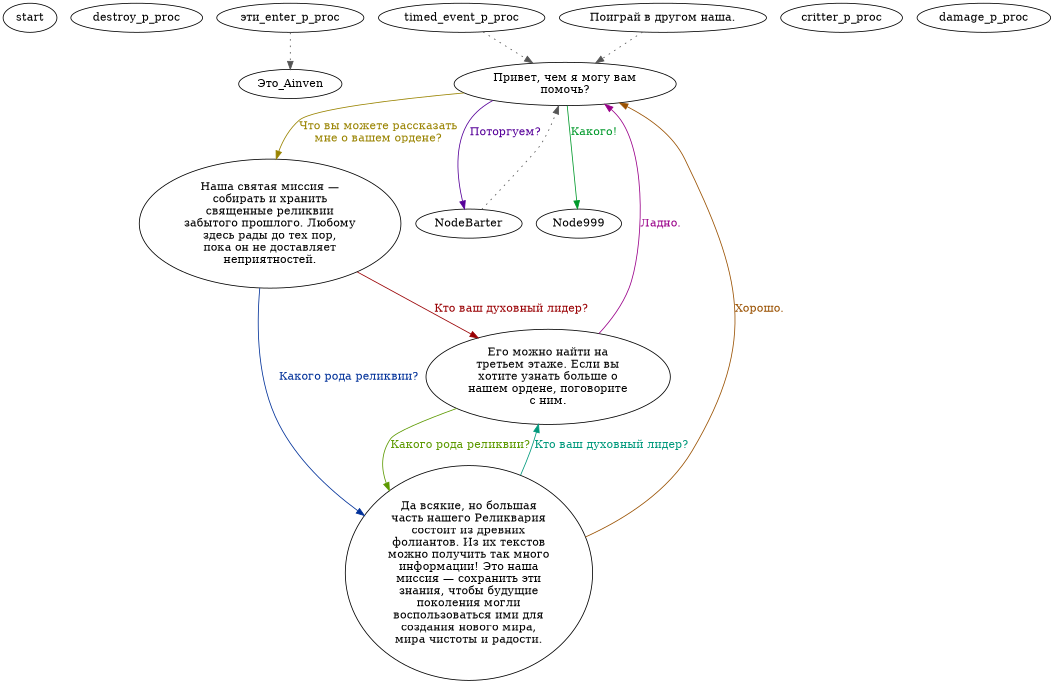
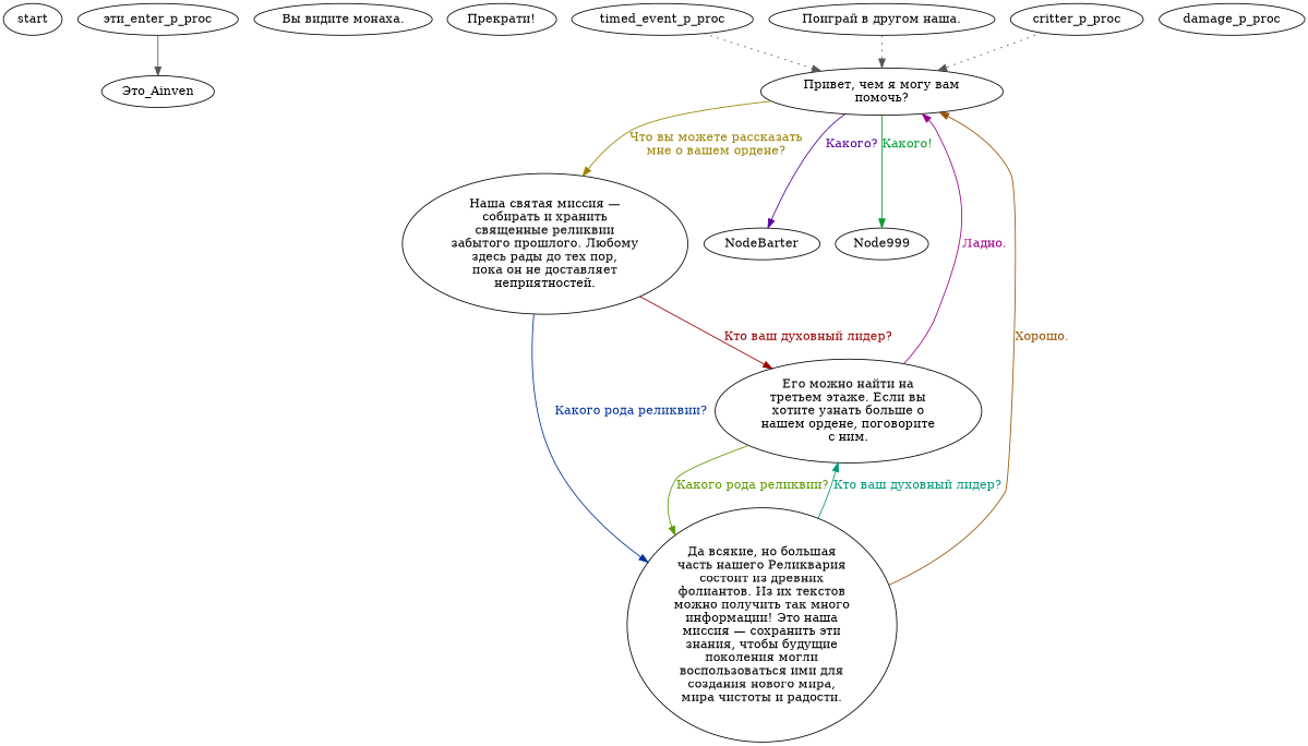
  digraph {
    node [color="#000000" fillcolor="#FFFFFF" style=filled]
    edge [color="#555555"]
    start
-   destroy_p_proc
    n3 [label="эти_enter_p_proc"]
    n4 [label="Это_Ainven"]
+   n5 [label="Вы видите монаха."]
+   n6 [label="Прекрати!"]
    n7 [label="Привет, чем я могу вам\nпомочь?"]
    timed_event_p_proc
    n9 [label="Наша святая миссия —\nсобирать и хранить\nсвященные реликвии\nзабытого прошлого. Любому\nздесь рады до тех пор,\nпока он не доставляет\nнеприятностей."]
    NodeBarter
    Node999
    n12 [label="Его можно найти на\nтретьем этаже. Если вы\nхотите узнать больше о\nнашем ордене, поговорите\nс ним."]
    n13 [label="Да всякие, но большая\nчасть нашего Реликвария\nсостоит из древних\nфолиантов. Из их текстов\nможно получить так много\nинформации! Это наша\nмиссия — сохранить эти\nзнания, чтобы будущие\nпоколения могли\nвоспользоваться ими для\nсоздания нового мира,\nмира чистоты и радости."]
    n14 [label="Поиграй в другом наша."]
    critter_p_proc
    damage_p_proc
-   n3 -> n4 [style=dotted]
+   n3 -> n4 [style=solid]
    n7 -> n9 [color="#998300" fontcolor="#998300" label="Что вы можете рассказать\nмне о вашем ордене?"]
-   n7 -> NodeBarter [color="#560099" fontcolor="#560099" label="Поторгуем?"]
+   n7 -> NodeBarter [color="#560099" fontcolor="#560099" label="Какого?"]
    n7 -> Node999 [color="#00992A" fontcolor="#00992A" label="Какого!"]
    timed_event_p_proc -> n7 [style=dotted]
    n9 -> n12 [color="#990003" fontcolor="#990003" label="Кто ваш духовный лидер?"]
    n9 -> n13 [color="#003099" fontcolor="#003099" label="Какого рода реликвии?"]
-   NodeBarter -> n7 [style=dotted]
+   critter_p_proc -> n7 [style=dotted]
    n12 -> n7 [color="#990089" fontcolor="#990089" label="Ладно."]
    n12 -> n13 [color="#5C9900" fontcolor="#5C9900" label="Какого рода реликвии?"]
    n13 -> n7 [color="#995000" fontcolor="#995000" label="Хорошо."]
    n13 -> n12 [color="#00997C" fontcolor="#00997C" label="Кто ваш духовный лидер?"]
    n14 -> n7 [style=dotted]
  }
